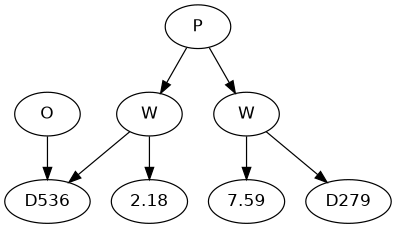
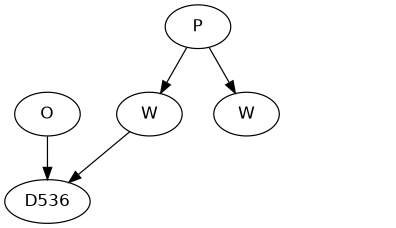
  digraph {
    fontname="DejaVu Sans"
    node [fontname="DejaVu Sans"]
    edge [fontname="DejaVu Sans"]
    n1 [label=O]
    n2 [label=D536]
    n3 [label=P]
    n4 [label=W]
    n5 [label=W]
-   n6 [label=2.18]
-   n7 [label=7.59]
-   n8 [label=D279]
    n1 -> n2
    n3 -> n4
    n3 -> n5
    n4 -> n2
-   n4 -> n6
-   n5 -> n7
-   n5 -> n8
  }
